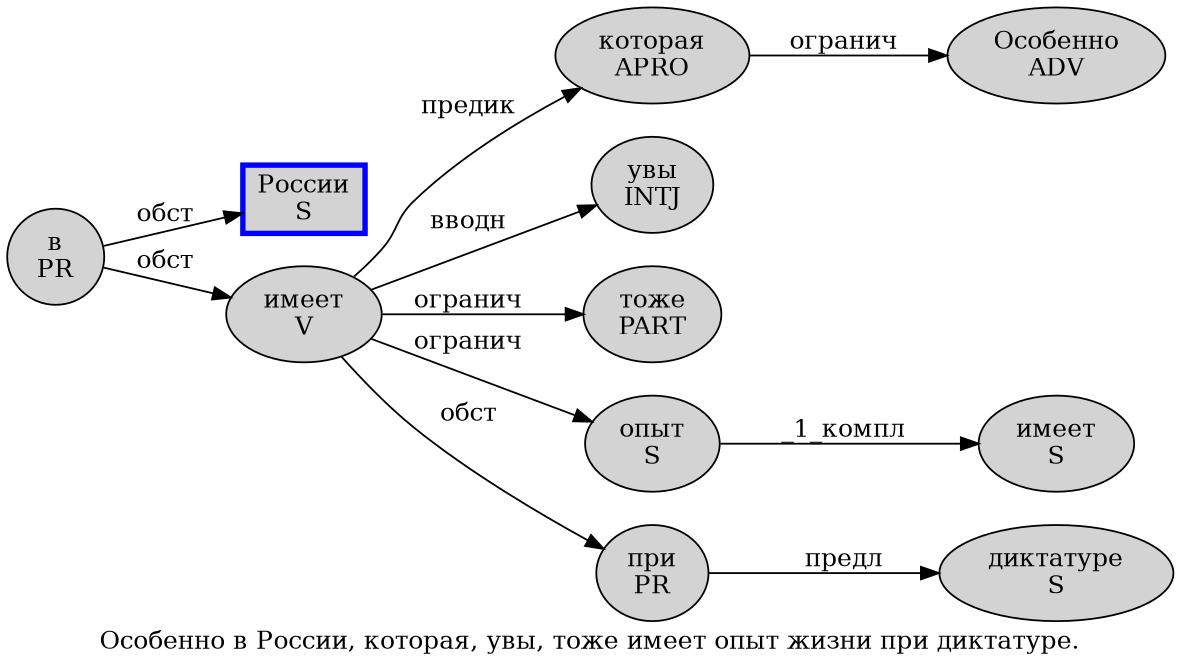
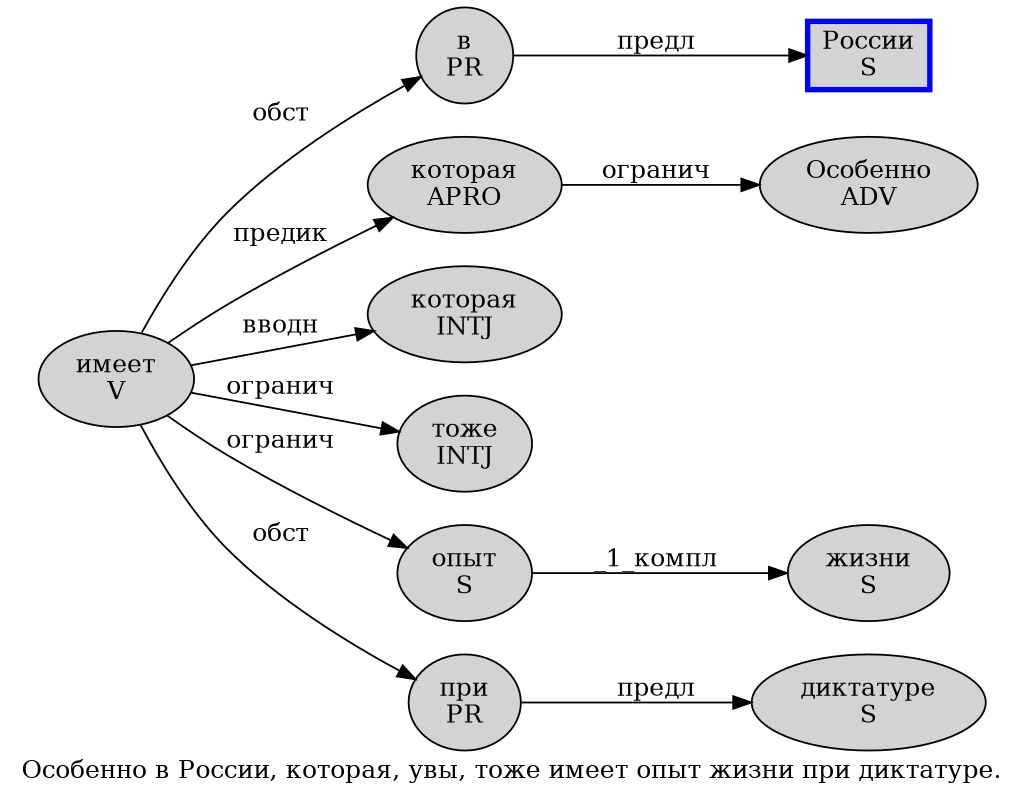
  digraph {
    label="Особенно в России, которая, увы, тоже имеет опыт жизни при диктатуре."
    rankdir=LR
    node [fillcolor=lightgray penwidth=1 shape=ellipse style=filled]
    n1 [label="Особенно\nADV"]
    n2 [label="в\nPR"]
    n3 [color=blue label="России\nS" penwidth=3 shape=box]
    n4 [label="которая\nAPRO"]
-   n5 [label="увы\nINTJ"]
-   n6 [label="тоже\nPART"]
+   n5 [label="которая\nINTJ"]
+   n6 [label="тоже\nINTJ"]
    n7 [label="имеет\nV"]
    n8 [label="опыт\nS"]
    n9 [label="при\nPR"]
-   n10 [label="имеет\nS"]
+   n10 [label="жизни\nS"]
    n11 [label="диктатуре\nS"]
-   n2 -> n3 [label="обст"]
+   n2 -> n3 [label="предл"]
    n4 -> n1 [label="огранич"]
-   n2 -> n7 [label="обст"]
+   n7 -> n2 [label="обст"]
    n7 -> n4 [label="предик"]
    n7 -> n5 [label="вводн"]
    n7 -> n6 [label="огранич"]
    n7 -> n8 [label="огранич"]
    n7 -> n9 [label="обст"]
    n8 -> n10 [label="_1_компл"]
    n9 -> n11 [label="предл"]
  }
